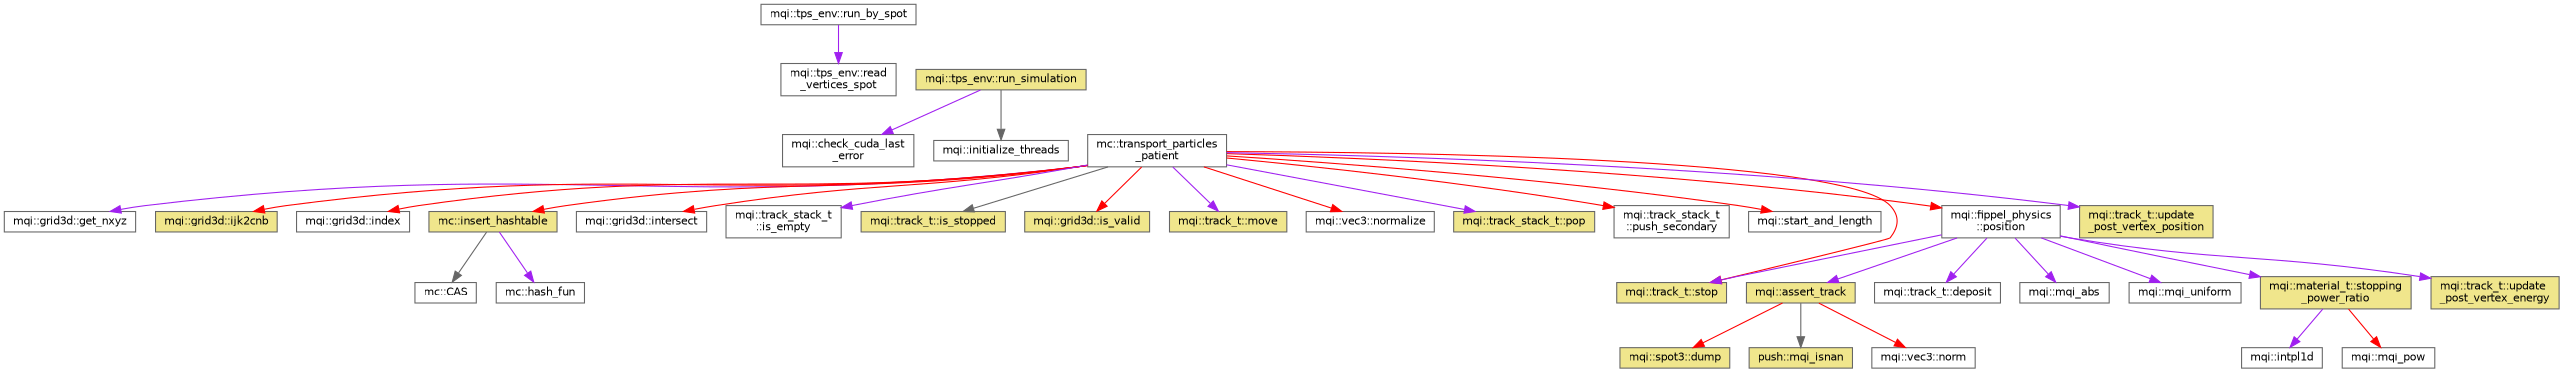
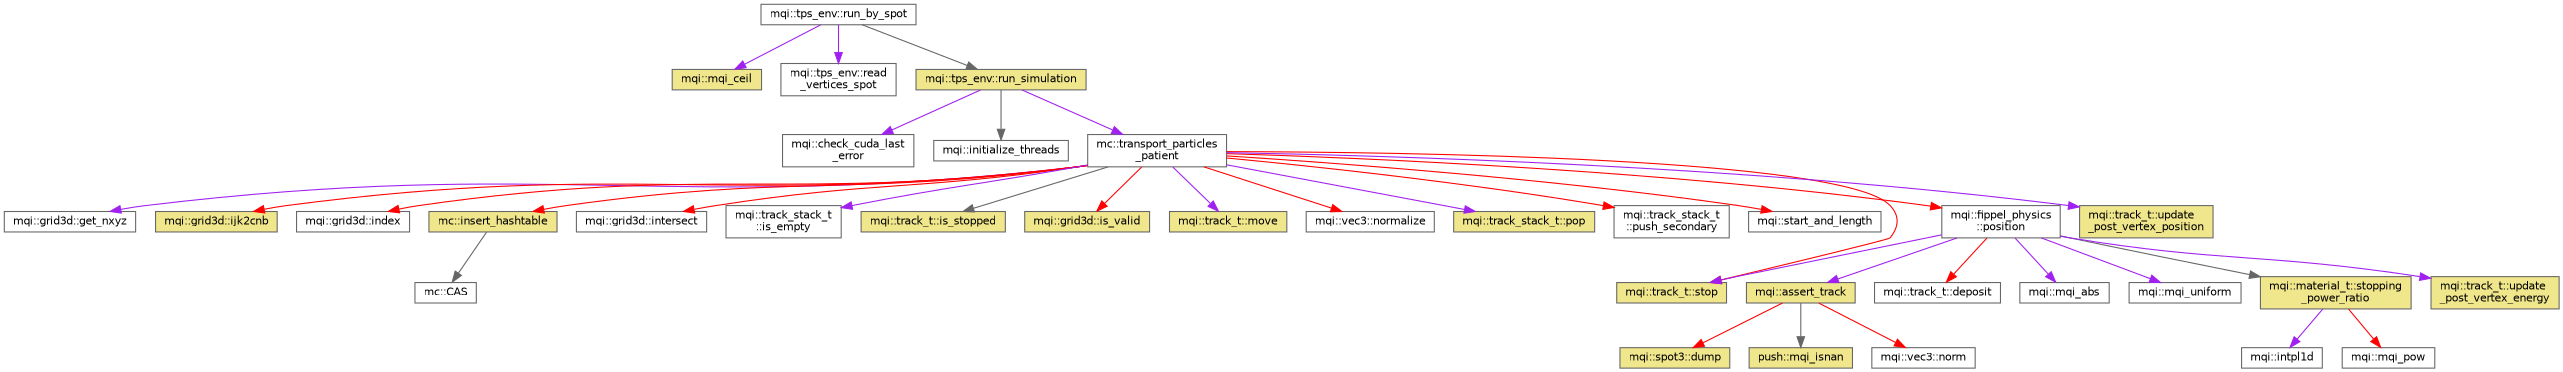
  digraph {
    rankdir=TB
    node [color=grey40 fillcolor=white fontname=Helvetica fontsize=10 shape=box style=filled]
    edge [color=purple fontname=Helvetica fontsize=10 labelfontname=Helvetica labelfontsize=10 style=solid]
    n1 [color=gray40 fontcolor=black height=0.2 label="mqi::tps_env::run_by_spot" width=0.4]
+   n2 [fillcolor=khaki height=0.2 label="mqi::mqi_ceil" width=0.4]
    n3 [height=0.2 label="mqi::tps_env::read\l_vertices_spot" width=0.4]
    n4 [fillcolor=khaki height=0.2 label="mqi::tps_env::run_simulation" width=0.4]
    n5 [height=0.2 label="mqi::check_cuda_last\l_error" width=0.4]
    n6 [height=0.2 label="mqi::initialize_threads" width=0.4]
    n7 [height=0.2 label="mc::transport_particles\l_patient" width=0.4]
    n8 [height=0.2 label="mqi::grid3d::get_nxyz" width=0.4]
    n9 [fillcolor=khaki height=0.2 label="mqi::grid3d::ijk2cnb" width=0.4]
    n10 [height=0.2 label="mqi::grid3d::index" width=0.4]
    n11 [fillcolor=khaki height=0.2 label="mc::insert_hashtable" width=0.4]
    n12 [height=0.2 label="mqi::grid3d::intersect" width=0.4]
    n13 [height=0.2 label="mqi::track_stack_t\l::is_empty" width=0.4]
    n14 [fillcolor=khaki height=0.2 label="mqi::track_t::is_stopped" width=0.4]
    n15 [fillcolor=khaki height=0.2 label="mqi::grid3d::is_valid" width=0.4]
    n16 [fillcolor=khaki height=0.2 label="mqi::track_t::move" width=0.4]
    n17 [height=0.2 label="mqi::vec3::normalize" width=0.4]
    n18 [fillcolor=khaki height=0.2 label="mqi::track_stack_t::pop" width=0.4]
    n19 [height=0.2 label="mqi::track_stack_t\l::push_secondary" width=0.4]
    n20 [height=0.2 label="mqi::start_and_length" width=0.4]
    n21 [height=0.2 label="mqi::fippel_physics\l::position" width=0.4]
    n22 [fillcolor=khaki height=0.2 label="mqi::track_t::stop" width=0.4]
    n23 [fillcolor=khaki height=0.2 label="mqi::track_t::update\l_post_vertex_position" width=0.4]
    n24 [height=0.2 label="mc::CAS" width=0.4]
-   n25 [height=0.2 label="mc::hash_fun" width=0.4]
    n26 [fillcolor=khaki height=0.2 label="mqi::assert_track" width=0.4]
    n27 [height=0.2 label="mqi::track_t::deposit" width=0.4]
    n28 [height=0.2 label="mqi::mqi_abs" width=0.4]
    n29 [height=0.2 label="mqi::mqi_uniform" width=0.4]
    n30 [fillcolor=khaki height=0.2 label="mqi::material_t::stopping\l_power_ratio" width=0.4]
    n31 [fillcolor=khaki height=0.2 label="mqi::track_t::update\l_post_vertex_energy" width=0.4]
    n32 [fillcolor=khaki height=0.2 label="mqi::spot3::dump" width=0.4]
    n33 [fillcolor=khaki height=0.2 label="push::mqi_isnan" width=0.4]
    n34 [height=0.2 label="mqi::vec3::norm" width=0.4]
    n35 [height=0.2 label="mqi::intpl1d" width=0.4]
    n36 [height=0.2 label="mqi::mqi_pow" width=0.4]
+   n1 -> n2
    n1 -> n3
+   n1 -> n4 [color=gray40]
    n4 -> n5
    n4 -> n6 [color=gray40]
+   n4 -> n7
    n7 -> n8
    n7 -> n9 [color=red]
    n7 -> n10 [color=red]
    n7 -> n11 [color=red]
    n7 -> n12 [color=red]
    n7 -> n13
    n7 -> n14 [color=gray40]
    n7 -> n15 [color=red]
    n7 -> n16
    n7 -> n17 [color=red]
    n7 -> n18
    n7 -> n19 [color=red]
    n7 -> n20 [color=red]
    n7 -> n21 [color=red]
    n7 -> n22 [color=red]
    n7 -> n23
    n11 -> n24 [color=gray40]
-   n11 -> n25
    n21 -> n22
    n21 -> n26
-   n21 -> n27
+   n21 -> n27 [color=red]
    n21 -> n28
    n21 -> n29
-   n21 -> n30
+   n21 -> n30 [color=gray40]
    n21 -> n31
    n26 -> n32 [color=red]
    n26 -> n33 [color=gray40]
    n26 -> n34 [color=red]
    n30 -> n35
    n30 -> n36 [color=red]
  }
